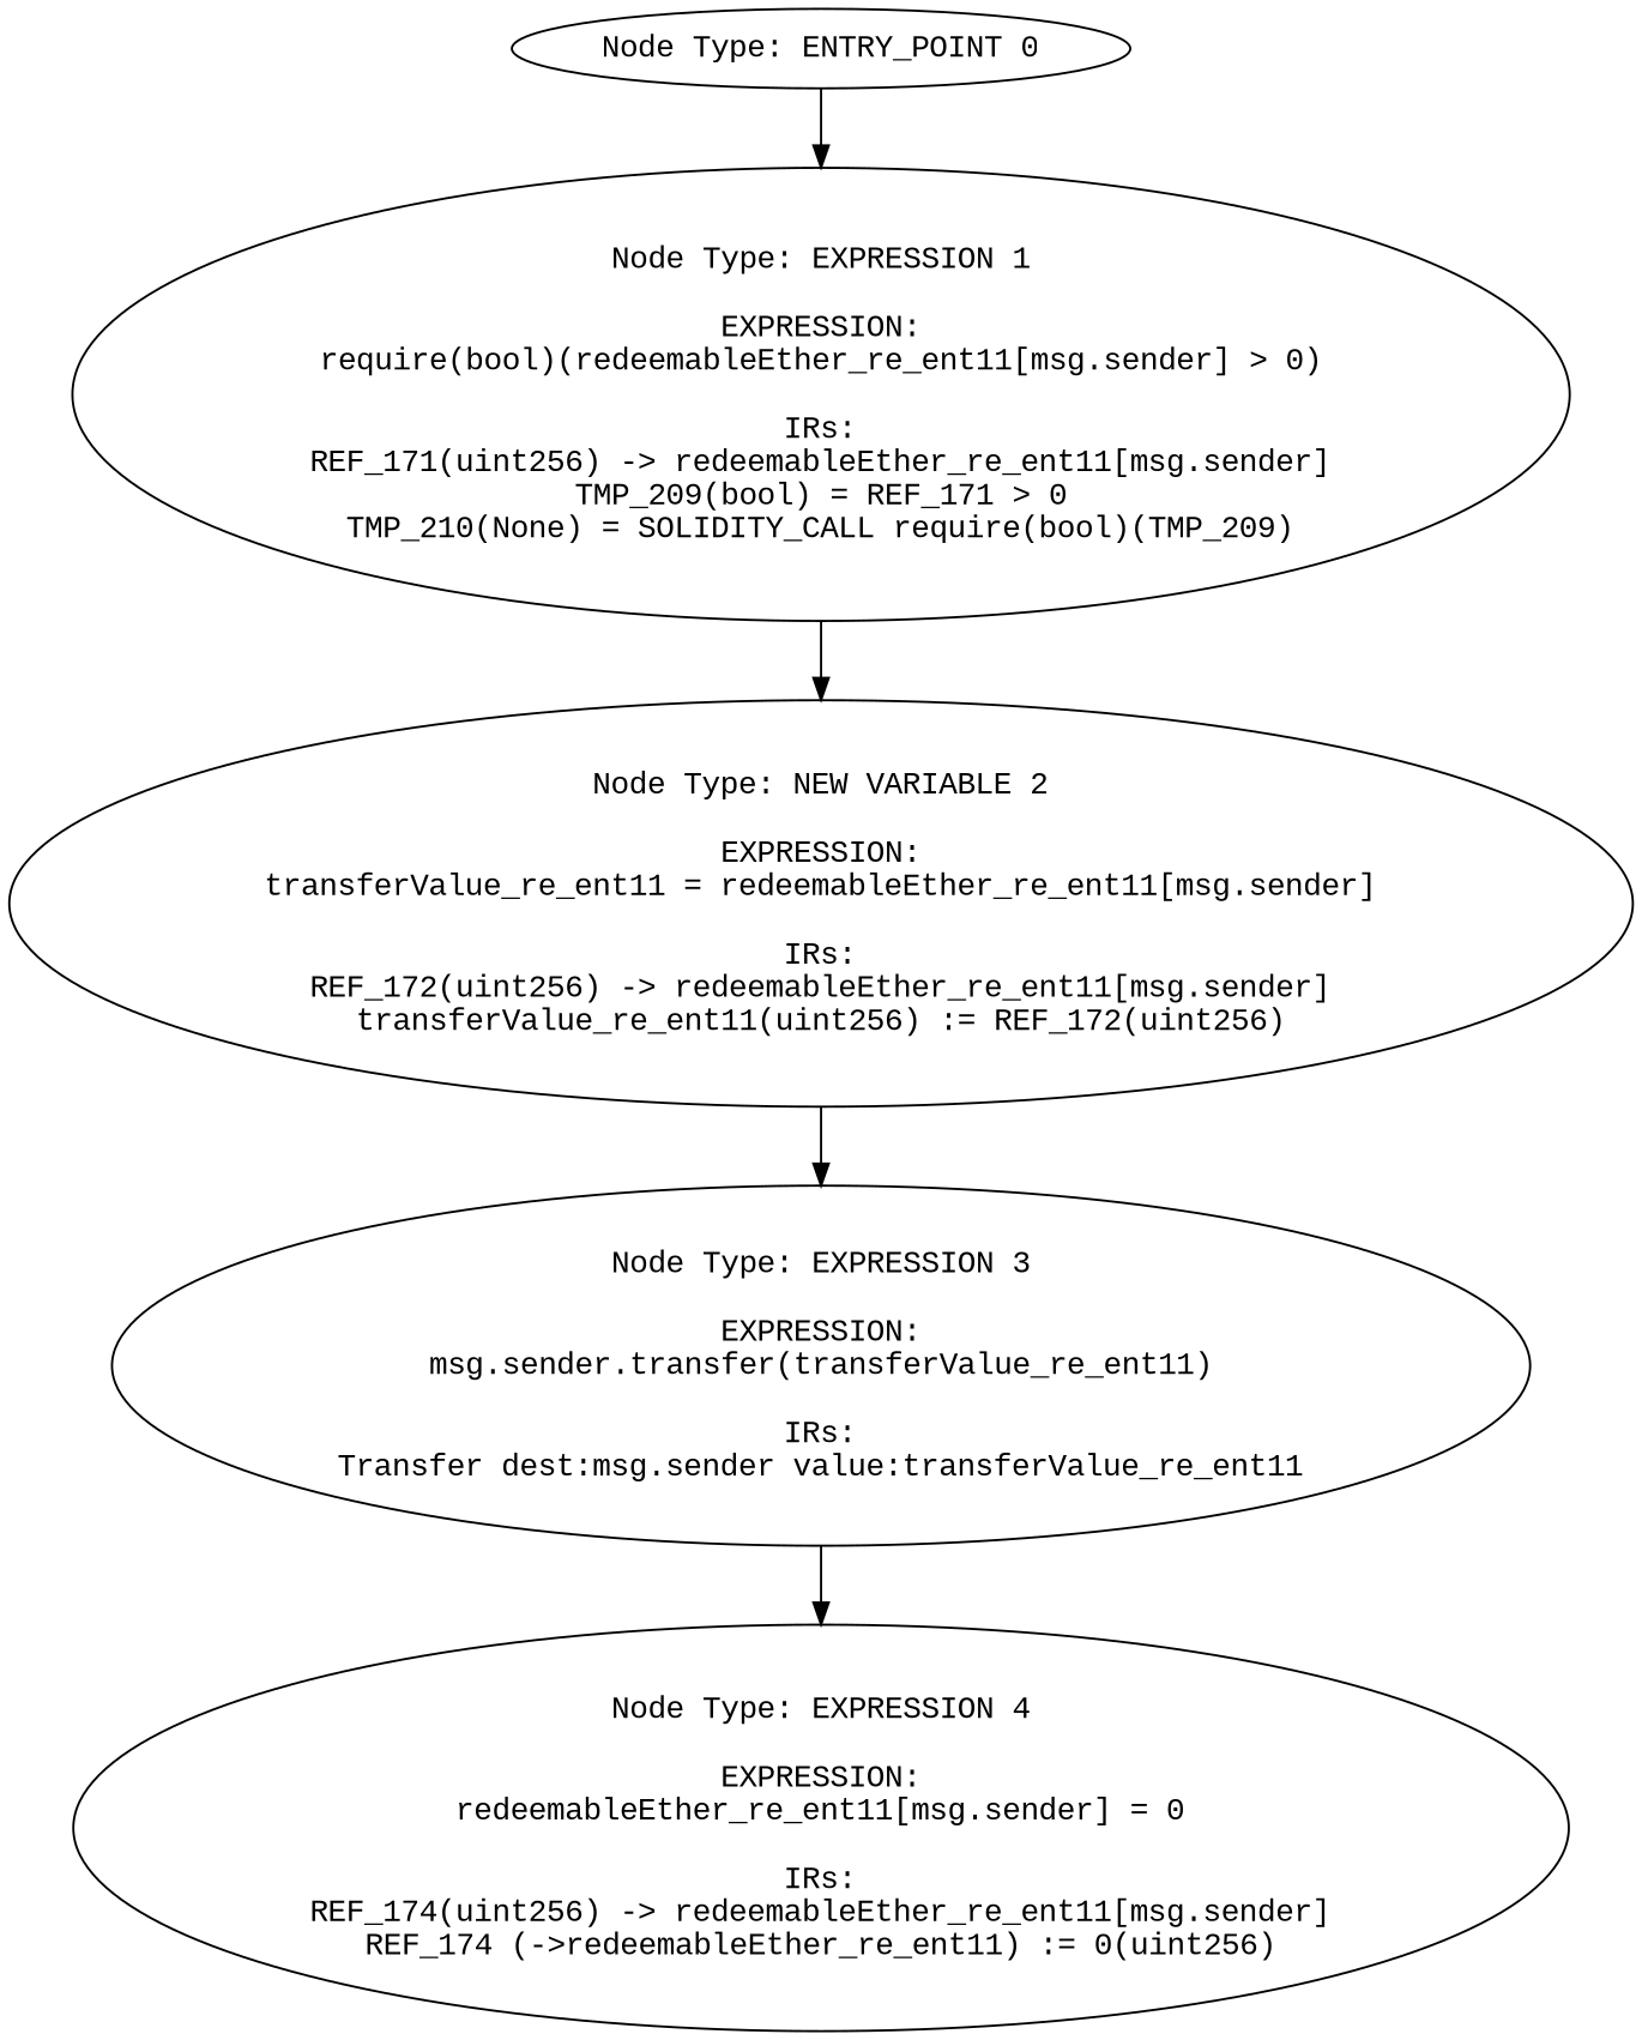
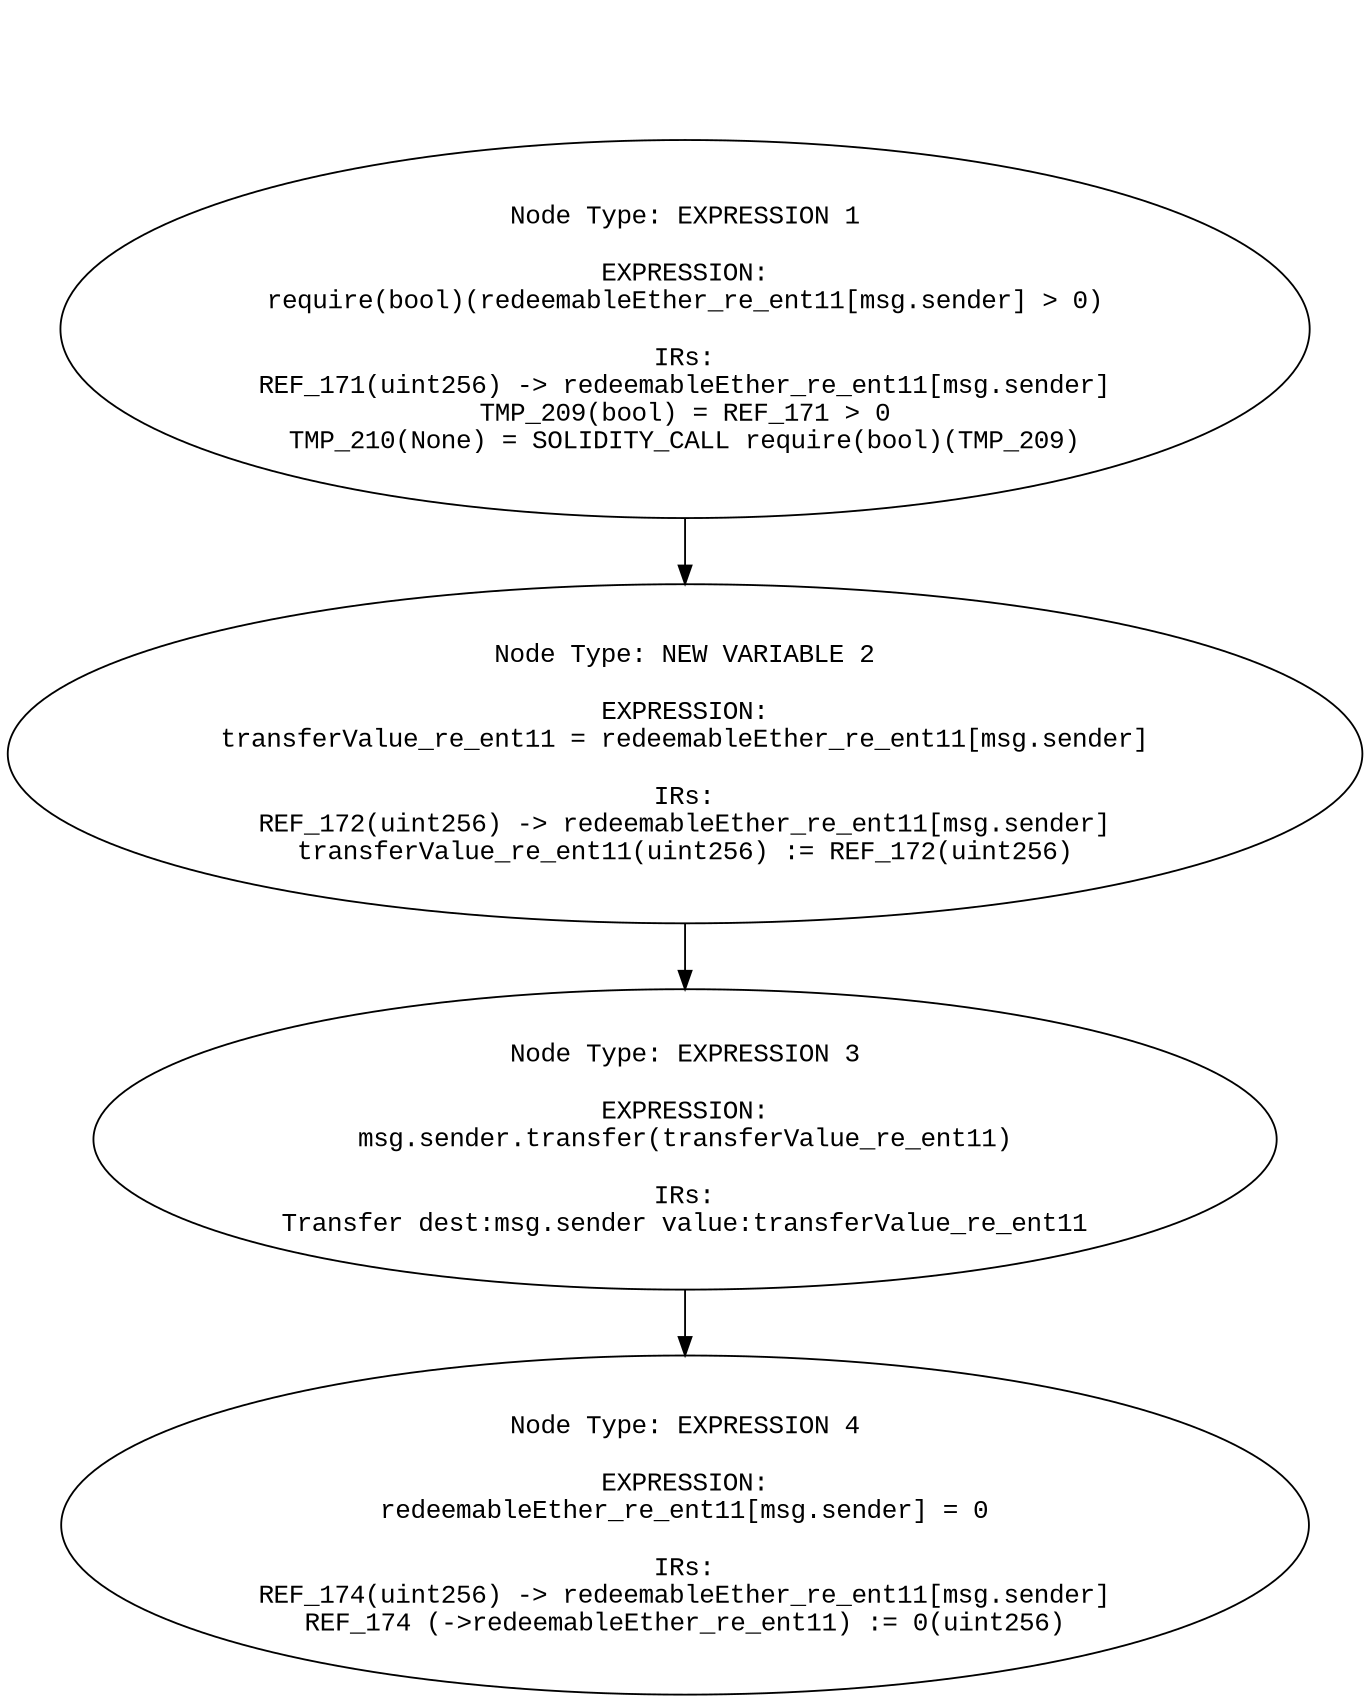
  digraph {
    fontname="Liberation Mono"
    node [fontname="Liberation Mono"]
    edge [fontname="Liberation Mono"]
-   n1 [label="Node Type: ENTRY_POINT 0\n"]
    n2 [label="Node Type: EXPRESSION 1\n\nEXPRESSION:\nrequire(bool)(redeemableEther_re_ent11[msg.sender] > 0)\n\nIRs:\nREF_171(uint256) -> redeemableEther_re_ent11[msg.sender]\nTMP_209(bool) = REF_171 > 0\nTMP_210(None) = SOLIDITY_CALL require(bool)(TMP_209)"]
    n3 [label="Node Type: NEW VARIABLE 2\n\nEXPRESSION:\ntransferValue_re_ent11 = redeemableEther_re_ent11[msg.sender]\n\nIRs:\nREF_172(uint256) -> redeemableEther_re_ent11[msg.sender]\ntransferValue_re_ent11(uint256) := REF_172(uint256)"]
    n4 [label="Node Type: EXPRESSION 3\n\nEXPRESSION:\nmsg.sender.transfer(transferValue_re_ent11)\n\nIRs:\nTransfer dest:msg.sender value:transferValue_re_ent11"]
    n5 [label="Node Type: EXPRESSION 4\n\nEXPRESSION:\nredeemableEther_re_ent11[msg.sender] = 0\n\nIRs:\nREF_174(uint256) -> redeemableEther_re_ent11[msg.sender]\nREF_174 (->redeemableEther_re_ent11) := 0(uint256)"]
-   n1 -> n2
    n2 -> n3
    n3 -> n4
    n4 -> n5
  }
